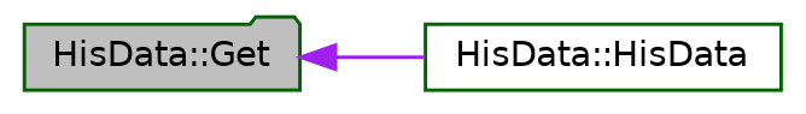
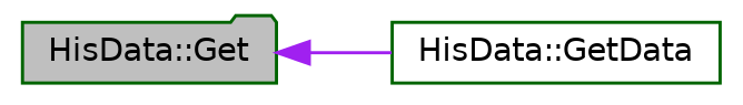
  digraph {
    rankdir=LR
    node [color=darkgreen fontname=Helvetica fontsize=10 style=filled]
    n1 [fillcolor=grey75 fontcolor=black height=0.2 label="HisData::Get" shape=folder width=0.4]
-   n2 [fillcolor=white height=0.2 label="HisData::HisData" shape=box width=0.4]
+   n2 [fillcolor=white height=0.2 label="HisData::GetData" shape=box width=0.4]
    n1 -> n2 [color=purple dir=back fontname=Helvetica fontsize=10 labelfontname=Helvetica labelfontsize=10 style=solid]
  }
